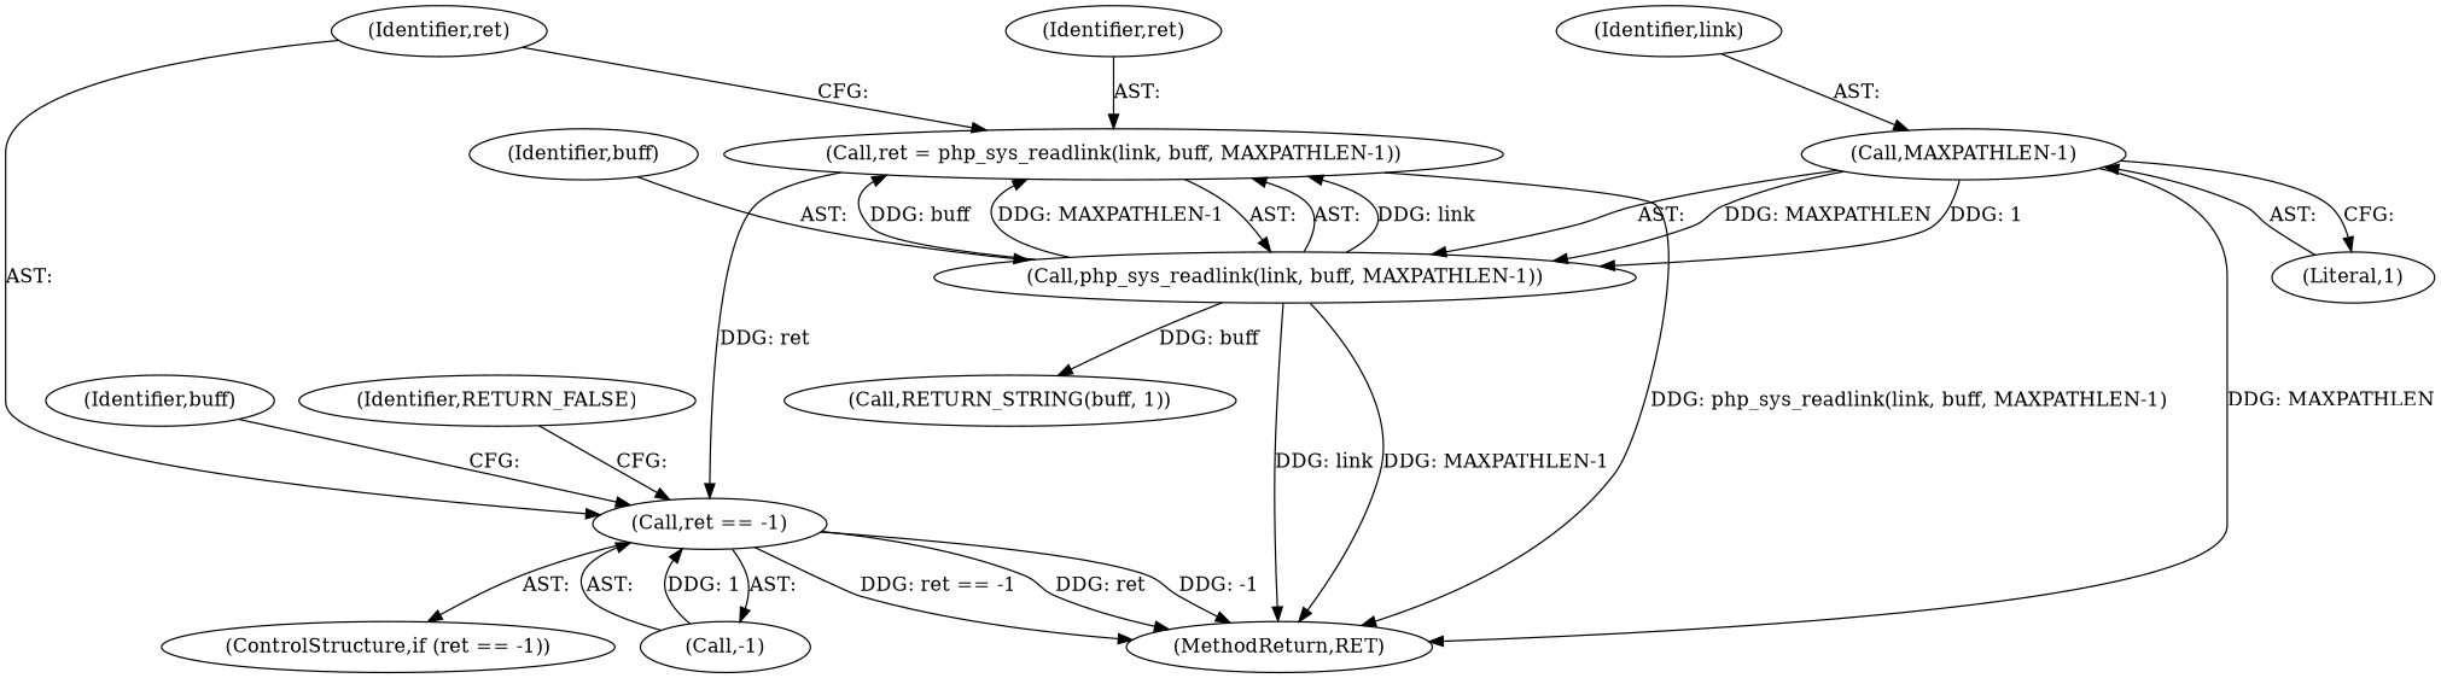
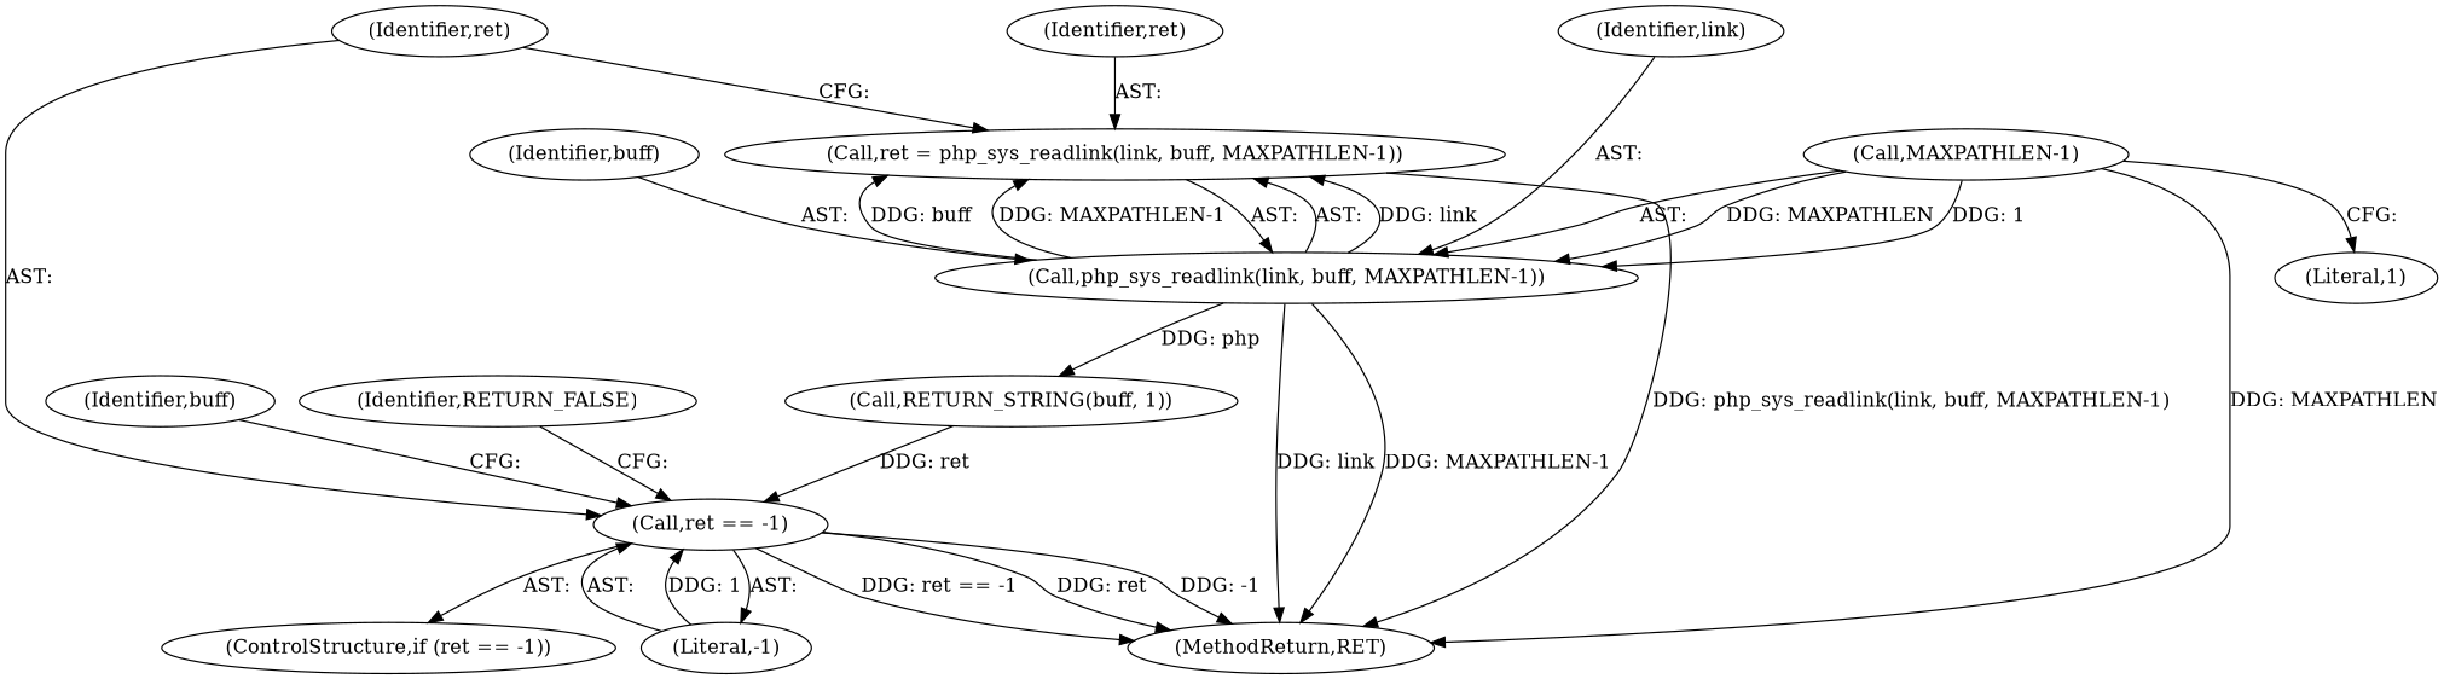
  digraph {
    n1 [label="(Call,ret = php_sys_readlink(link, buff, MAXPATHLEN-1))"]
    n2 [label="(Call,php_sys_readlink(link, buff, MAXPATHLEN-1))"]
    n3 [label="(Call,ret == -1)"]
    n4 [label="(MethodReturn,RET)"]
    n5 [label="(Call,RETURN_STRING(buff, 1))"]
    n6 [label="(ControlStructure,if (ret == -1))"]
-   n7 [label="(Call,-1)"]
+   n7 [label="(Literal,-1)"]
    n8 [label="(Call,MAXPATHLEN-1)"]
    n9 [label="(Literal,1)"]
    n10 [label="(Identifier,link)"]
    n11 [label="(Identifier,buff)"]
    n12 [label="(Identifier,RETURN_FALSE)"]
    n13 [label="(Identifier,ret)"]
    n14 [label="(Identifier,ret)"]
    n15 [label="(Identifier,buff)"]
    n1 -> n2 [label="AST: "]
-   n1 -> n3 [label="DDG: ret"]
+   n5 -> n3 [label="DDG: ret"]
    n1 -> n4 [label="DDG: php_sys_readlink(link, buff, MAXPATHLEN-1)"]
    n2 -> n1 [label="AST: "]
    n2 -> n1 [label="DDG: link"]
    n2 -> n1 [label="DDG: buff"]
    n2 -> n1 [label="DDG: MAXPATHLEN-1"]
    n2 -> n4 [label="DDG: MAXPATHLEN-1"]
    n2 -> n4 [label="DDG: link"]
-   n2 -> n5 [label="DDG: buff"]
+   n2 -> n5 [label="DDG: php"]
    n3 -> n4 [label="DDG: ret"]
    n3 -> n4 [label="DDG: -1"]
    n3 -> n4 [label="DDG: ret == -1"]
    n3 -> n6 [label="AST: "]
    n3 -> n7 [label="AST: "]
    n7 -> n3 [label="AST: "]
    n7 -> n3 [label="DDG: 1"]
    n8 -> n2 [label="AST: "]
    n8 -> n2 [label="DDG: MAXPATHLEN"]
    n8 -> n2 [label="DDG: 1"]
    n8 -> n4 [label="DDG: MAXPATHLEN"]
    n8 -> n9 [label="CFG: "]
-   n9 -> n8 [label="AST: "]
-   n10 -> n8 [label="AST: "]
+   n10 -> n2 [label="AST: "]
    n11 -> n3 [label="CFG: "]
    n12 -> n3 [label="CFG: "]
    n13 -> n1 [label="AST: "]
    n14 -> n1 [label="CFG: "]
    n14 -> n3 [label="AST: "]
    n15 -> n2 [label="AST: "]
  }
